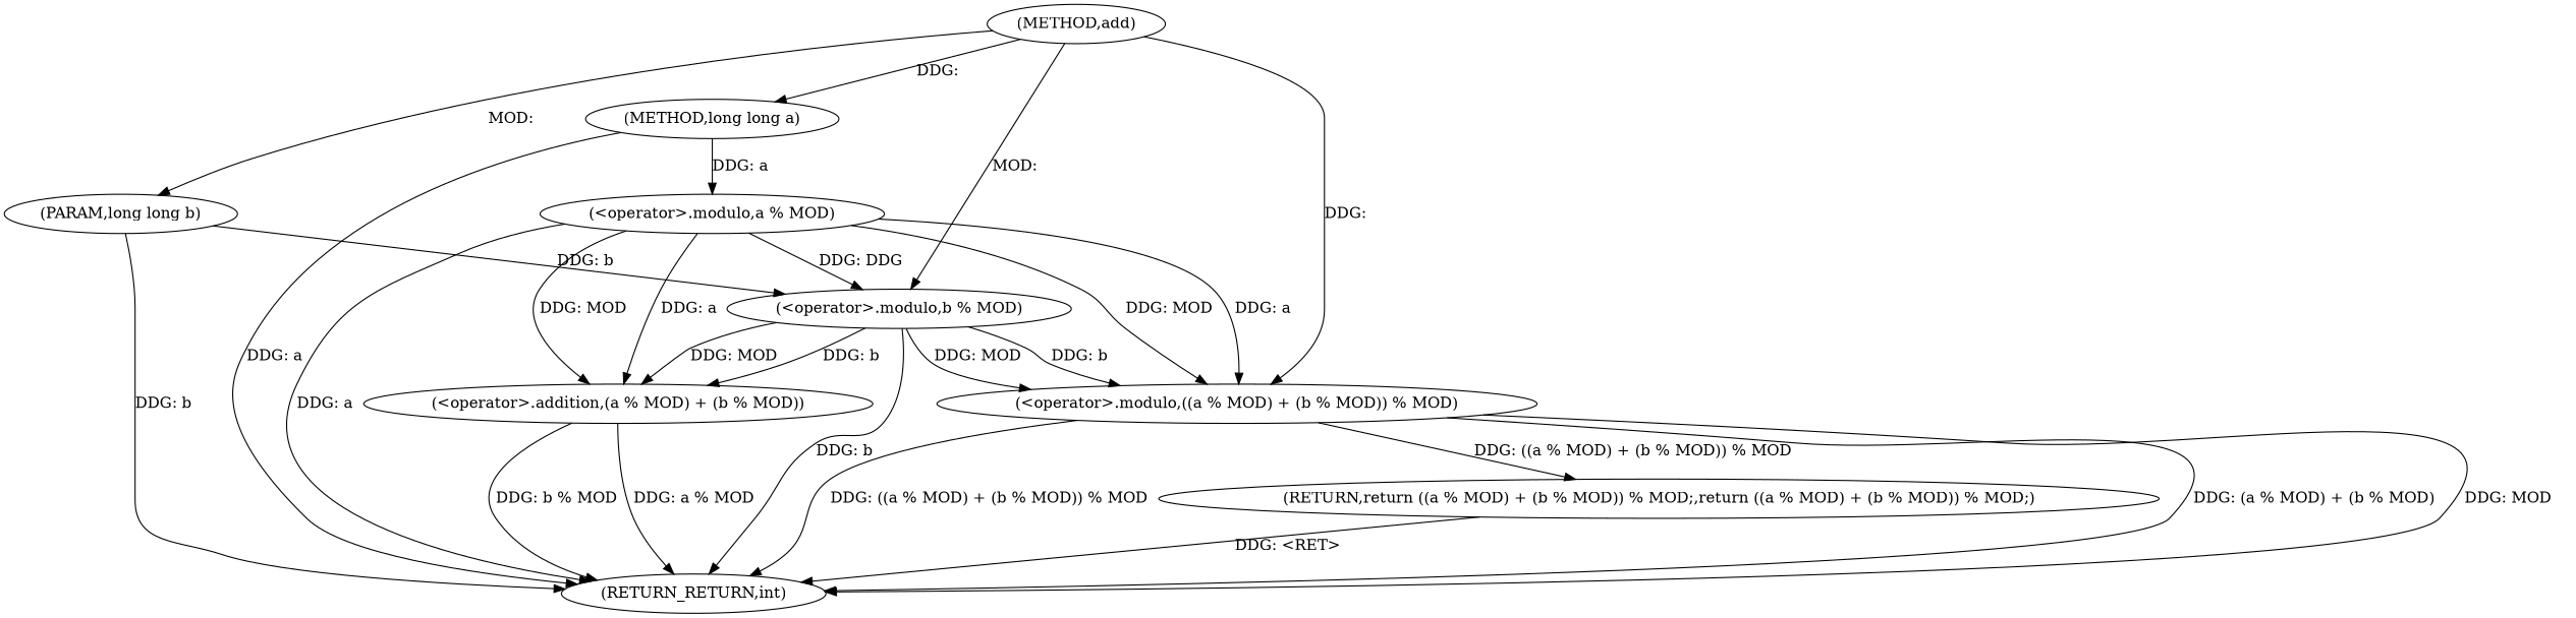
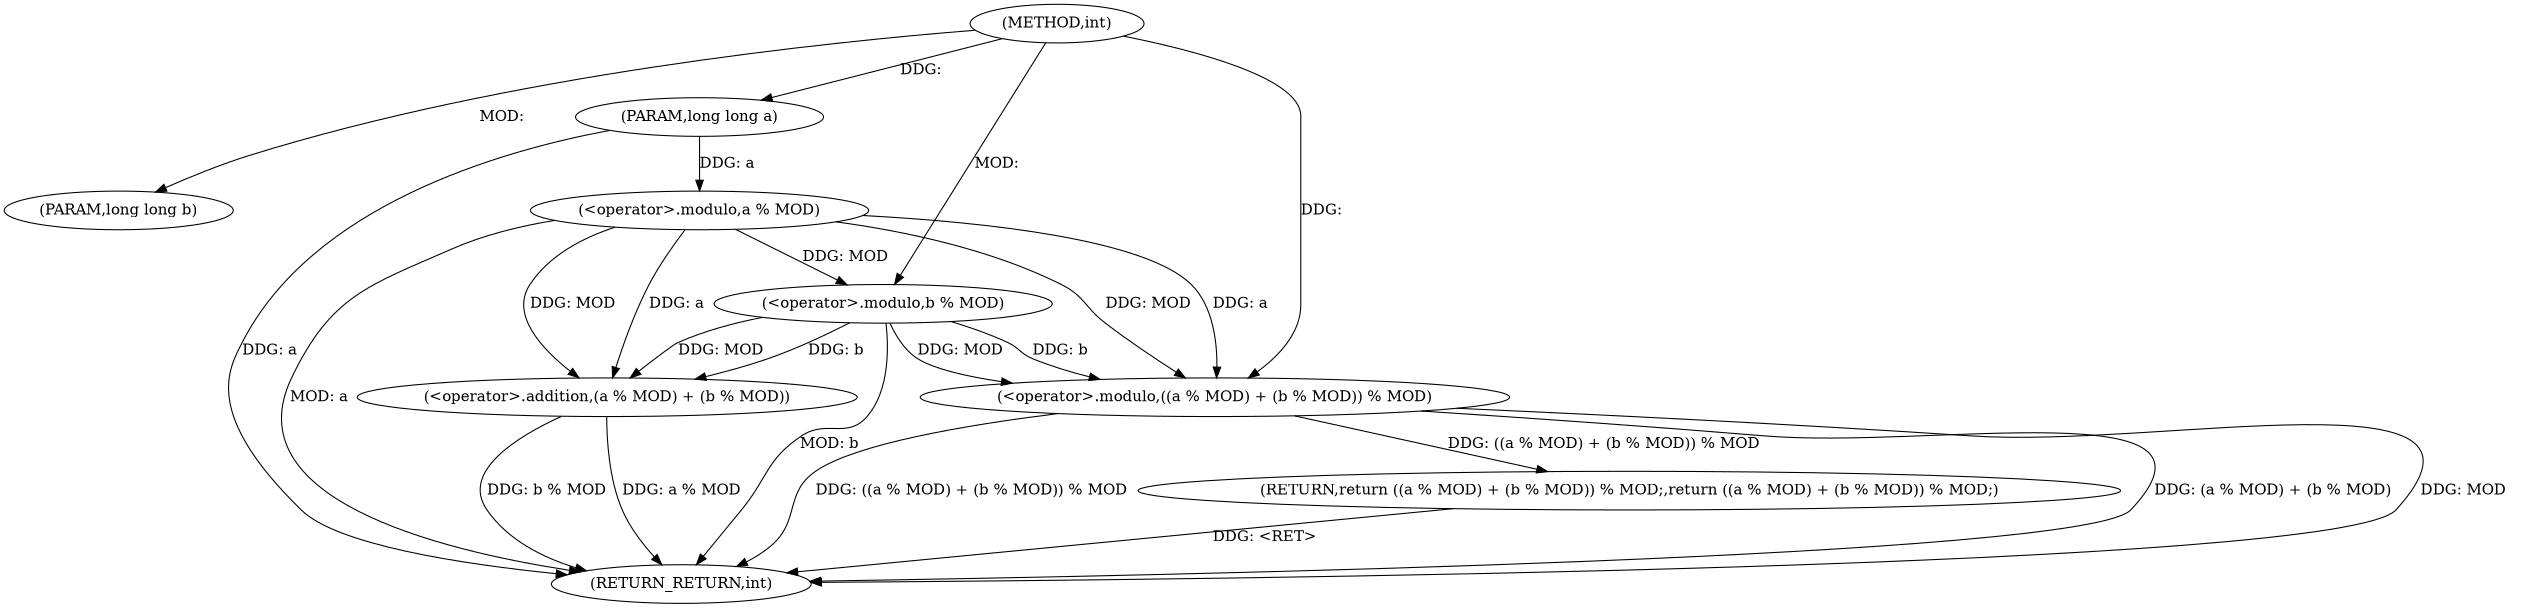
  digraph {
-   n1 [label="(METHOD,add)"]
-   n2 [label="(METHOD,long long a)"]
+   n1 [label="(METHOD,int)"]
+   n2 [label="(PARAM,long long a)"]
    n3 [label="(PARAM,long long b)"]
    n4 [label="(<operator>.modulo,((a % MOD) + (b % MOD)) % MOD)"]
    n5 [label="(<operator>.modulo,b % MOD)"]
    n6 [label="(<operator>.modulo,a % MOD)"]
    n7 [label="(RETURN_RETURN,int)"]
    n8 [label="(RETURN,return ((a % MOD) + (b % MOD)) % MOD;,return ((a % MOD) + (b % MOD)) % MOD;)"]
    n9 [label="(<operator>.addition,(a % MOD) + (b % MOD))"]
    n1 -> n2 [label="DDG: "]
    n1 -> n3 [label="MOD: "]
    n1 -> n4 [label="DDG: "]
    n1 -> n5 [label="MOD: "]
    n2 -> n6 [label="DDG: a"]
    n2 -> n7 [label="DDG: a"]
-   n3 -> n5 [label="DDG: b"]
-   n3 -> n7 [label="DDG: b"]
    n4 -> n7 [label="DDG: (a % MOD) + (b % MOD)"]
    n4 -> n7 [label="DDG: MOD"]
    n4 -> n7 [label="DDG: ((a % MOD) + (b % MOD)) % MOD"]
    n4 -> n8 [label="DDG: ((a % MOD) + (b % MOD)) % MOD"]
    n5 -> n4 [label="DDG: b"]
    n5 -> n4 [label="DDG: MOD"]
-   n5 -> n7 [label="DDG: b"]
+   n5 -> n7 [label="MOD: b"]
    n5 -> n9 [label="DDG: b"]
    n5 -> n9 [label="DDG: MOD"]
    n6 -> n4 [label="DDG: MOD"]
    n6 -> n4 [label="DDG: a"]
-   n6 -> n5 [label="DDG: DDG"]
-   n6 -> n7 [label="DDG: a"]
+   n6 -> n5 [label="DDG: MOD"]
+   n6 -> n7 [label="MOD: a"]
    n6 -> n9 [label="DDG: MOD"]
    n6 -> n9 [label="DDG: a"]
    n8 -> n7 [label="DDG: <RET>"]
    n9 -> n7 [label="DDG: a % MOD"]
    n9 -> n7 [label="DDG: b % MOD"]
  }
